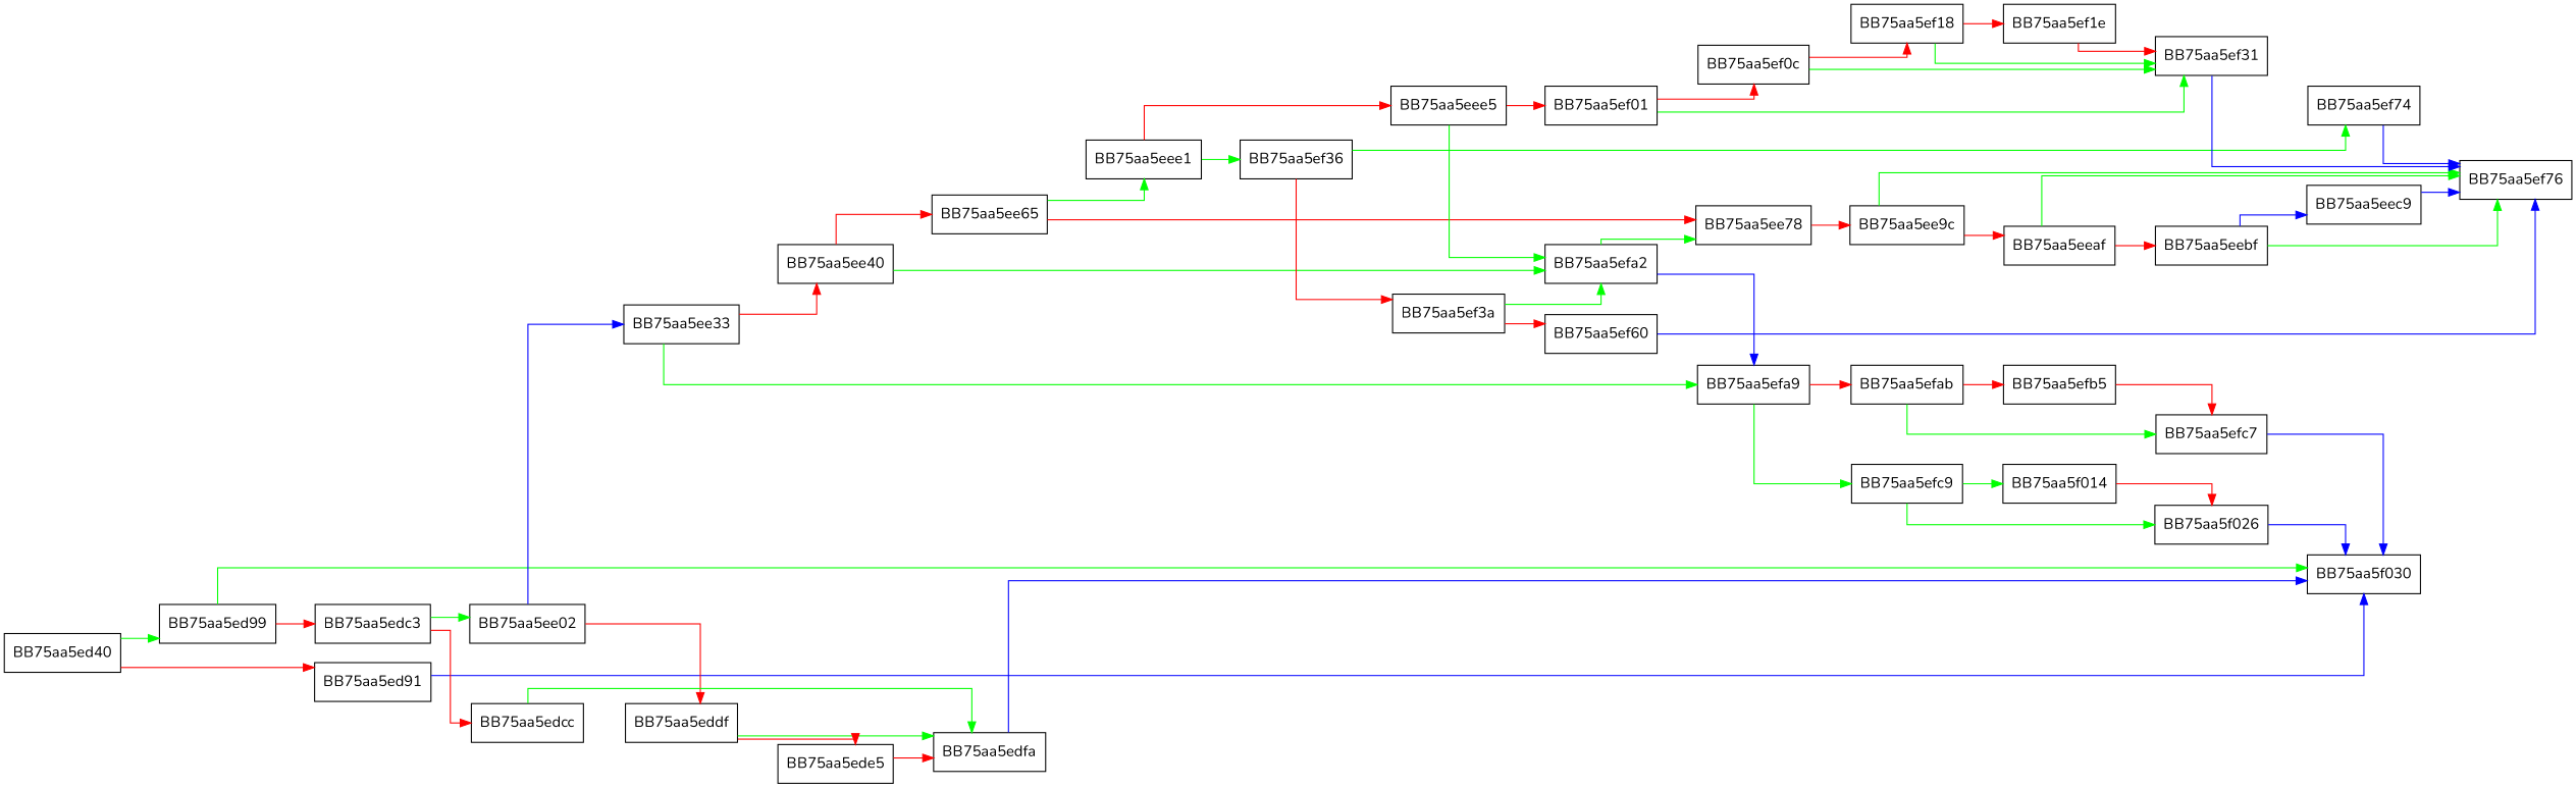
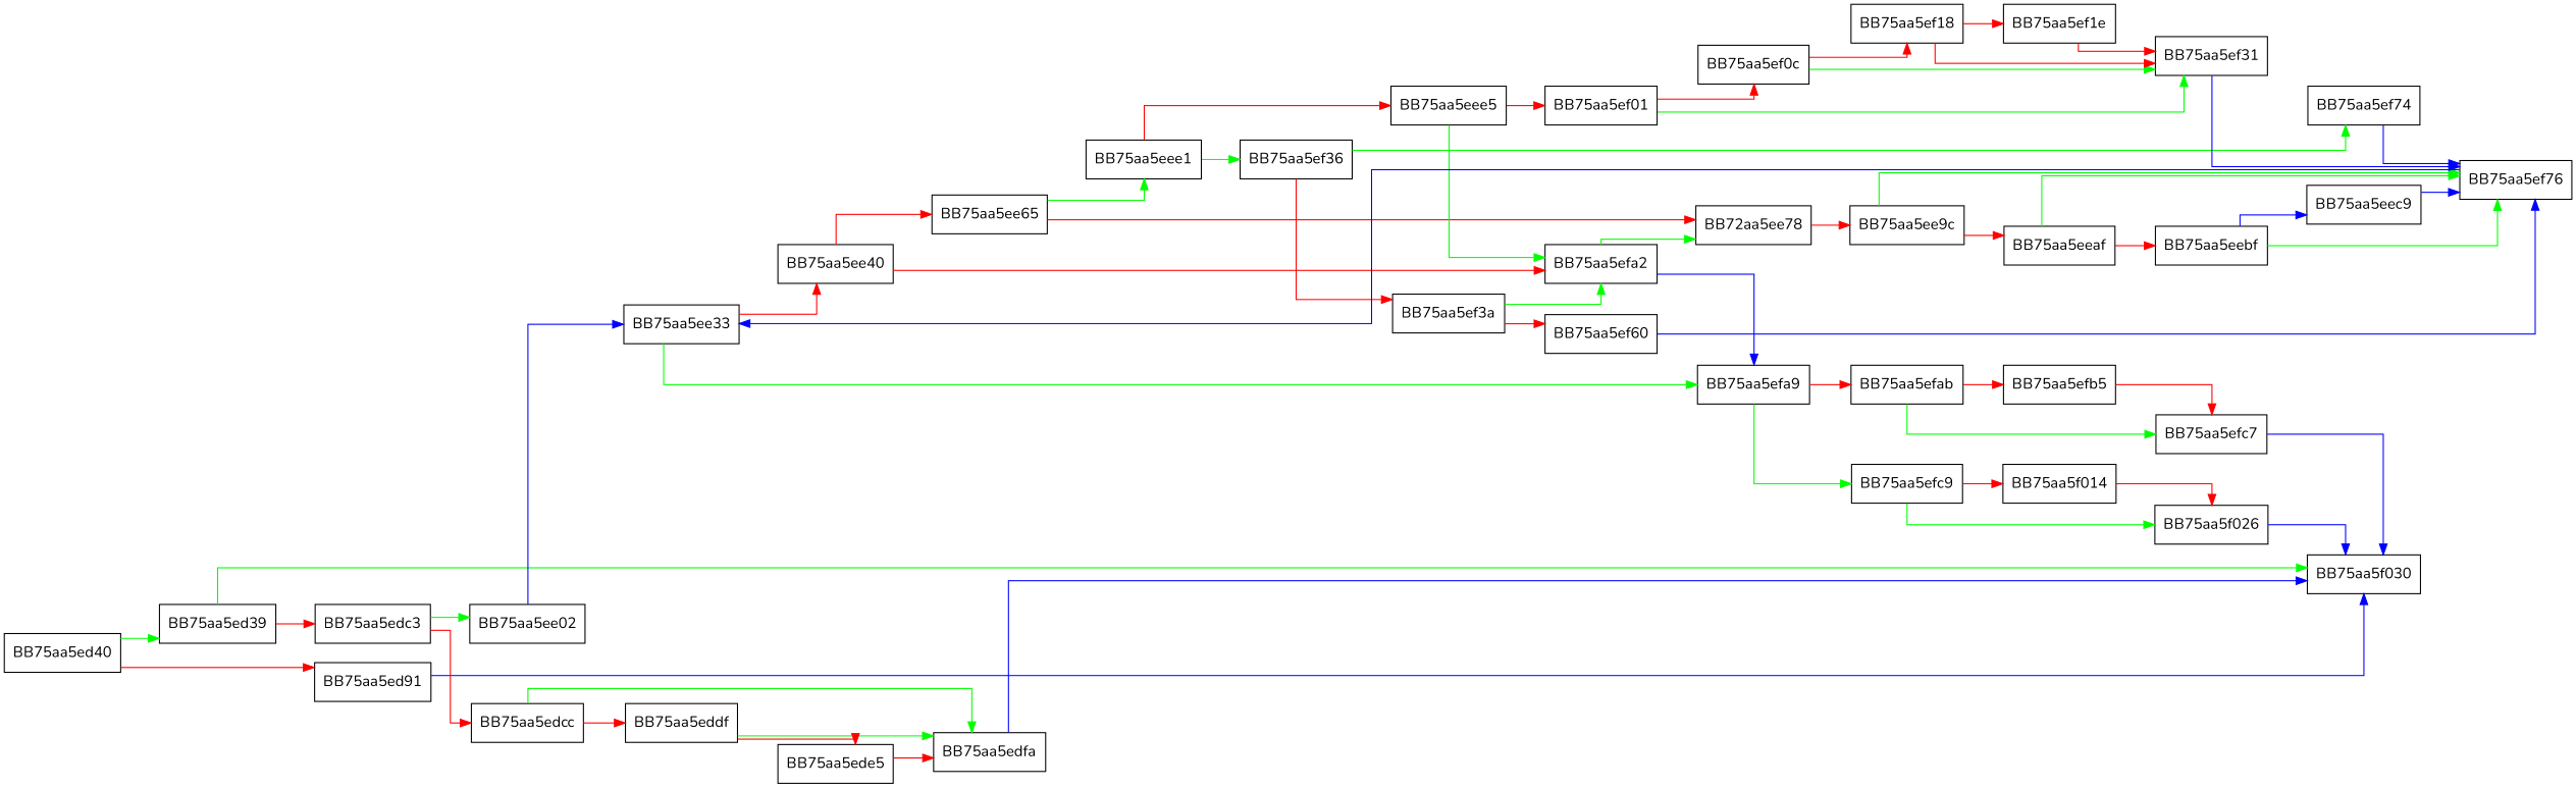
  digraph {
    fontname=Nunito
    rankdir=LR
    splines=ortho
    node [fontname=Nunito shape=box]
    edge [color=red fontname=Nunito]
    BB75aa5ed40
-   BB75aa5ed99
+   BB75aa5ed99 [label=BB75aa5ed39]
    BB75aa5ed91
    BB75aa5f030
    BB75aa5edc3
    BB75aa5ee02
    BB75aa5edcc
    BB75aa5ee33
    BB75aa5edfa
    BB75aa5eddf
    BB75aa5efa9
    BB75aa5ee40
    BB75aa5ede5
    BB75aa5efc9
    BB75aa5efab
    BB75aa5efa2
    BB75aa5ee65
    BB75aa5f026
    BB75aa5f014
    BB75aa5efc7
    BB75aa5efb5
-   BB75aa5ee78
+   BB75aa5ee78 [label=BB72aa5ee78]
    BB75aa5eee1
    BB75aa5ef36
    BB75aa5eee5
    BB75aa5ee9c
    BB75aa5ef74
    BB75aa5ef3a
    BB75aa5ef01
    BB75aa5ef76
    BB75aa5eeaf
    BB75aa5eebf
    BB75aa5eec9
    BB75aa5ef60
    BB75aa5ef31
    BB75aa5ef0c
    BB75aa5ef18
    BB75aa5ef1e
    BB75aa5ed40 -> BB75aa5ed99 [color=green]
    BB75aa5ed40 -> BB75aa5ed91
    BB75aa5ed99 -> BB75aa5f030 [color=green]
    BB75aa5ed99 -> BB75aa5edc3
    BB75aa5ed91 -> BB75aa5f030 [color=blue]
    BB75aa5edc3 -> BB75aa5ee02 [color=green]
    BB75aa5edc3 -> BB75aa5edcc
    BB75aa5ee02 -> BB75aa5ee33 [color=blue]
    BB75aa5edcc -> BB75aa5edfa [color=green]
-   BB75aa5ee02 -> BB75aa5eddf
+   BB75aa5edcc -> BB75aa5eddf
    BB75aa5ee33 -> BB75aa5efa9 [color=green]
    BB75aa5ee33 -> BB75aa5ee40
    BB75aa5edfa -> BB75aa5f030 [color=blue]
    BB75aa5eddf -> BB75aa5edfa [color=green]
    BB75aa5eddf -> BB75aa5ede5
    BB75aa5efa9 -> BB75aa5efc9 [color=green]
    BB75aa5efa9 -> BB75aa5efab
-   BB75aa5ee40 -> BB75aa5efa2 [color=green]
+   BB75aa5ee40 -> BB75aa5efa2
    BB75aa5ee40 -> BB75aa5ee65
    BB75aa5ede5 -> BB75aa5edfa
    BB75aa5efc9 -> BB75aa5f026 [color=green]
-   BB75aa5efc9 -> BB75aa5f014 [color=green]
+   BB75aa5efc9 -> BB75aa5f014
    BB75aa5efab -> BB75aa5efc7 [color=green]
    BB75aa5efab -> BB75aa5efb5
    BB75aa5efa2 -> BB75aa5efa9 [color=blue]
    BB75aa5efa2 -> BB75aa5ee78 [color=green]
    BB75aa5ee65 -> BB75aa5ee78
    BB75aa5ee65 -> BB75aa5eee1 [color=green]
    BB75aa5f026 -> BB75aa5f030 [color=blue]
    BB75aa5f014 -> BB75aa5f026
    BB75aa5efc7 -> BB75aa5f030 [color=blue]
    BB75aa5efb5 -> BB75aa5efc7
    BB75aa5ee78 -> BB75aa5ee9c
    BB75aa5eee1 -> BB75aa5ef36 [color=green]
    BB75aa5eee1 -> BB75aa5eee5
    BB75aa5ef36 -> BB75aa5ef74 [color=green]
    BB75aa5ef36 -> BB75aa5ef3a
    BB75aa5eee5 -> BB75aa5efa2 [color=green]
    BB75aa5eee5 -> BB75aa5ef01
    BB75aa5ee9c -> BB75aa5ef76 [color=green]
    BB75aa5ee9c -> BB75aa5eeaf
    BB75aa5ef74 -> BB75aa5ef76 [color=blue]
    BB75aa5ef3a -> BB75aa5efa2 [color=green]
    BB75aa5ef3a -> BB75aa5ef60
    BB75aa5ef01 -> BB75aa5ef31 [color=green]
    BB75aa5ef01 -> BB75aa5ef0c
+   BB75aa5ef76 -> BB75aa5ee33 [color=blue]
    BB75aa5eeaf -> BB75aa5ef76 [color=green]
    BB75aa5eeaf -> BB75aa5eebf
    BB75aa5eebf -> BB75aa5ef76 [color=green]
    BB75aa5eebf -> BB75aa5eec9 [color=blue]
    BB75aa5eec9 -> BB75aa5ef76 [color=blue]
    BB75aa5ef60 -> BB75aa5ef76 [color=blue]
    BB75aa5ef31 -> BB75aa5ef76 [color=blue]
    BB75aa5ef0c -> BB75aa5ef31 [color=green]
    BB75aa5ef0c -> BB75aa5ef18
-   BB75aa5ef18 -> BB75aa5ef31 [color=green]
+   BB75aa5ef18 -> BB75aa5ef31
    BB75aa5ef18 -> BB75aa5ef1e
    BB75aa5ef1e -> BB75aa5ef31
  }
